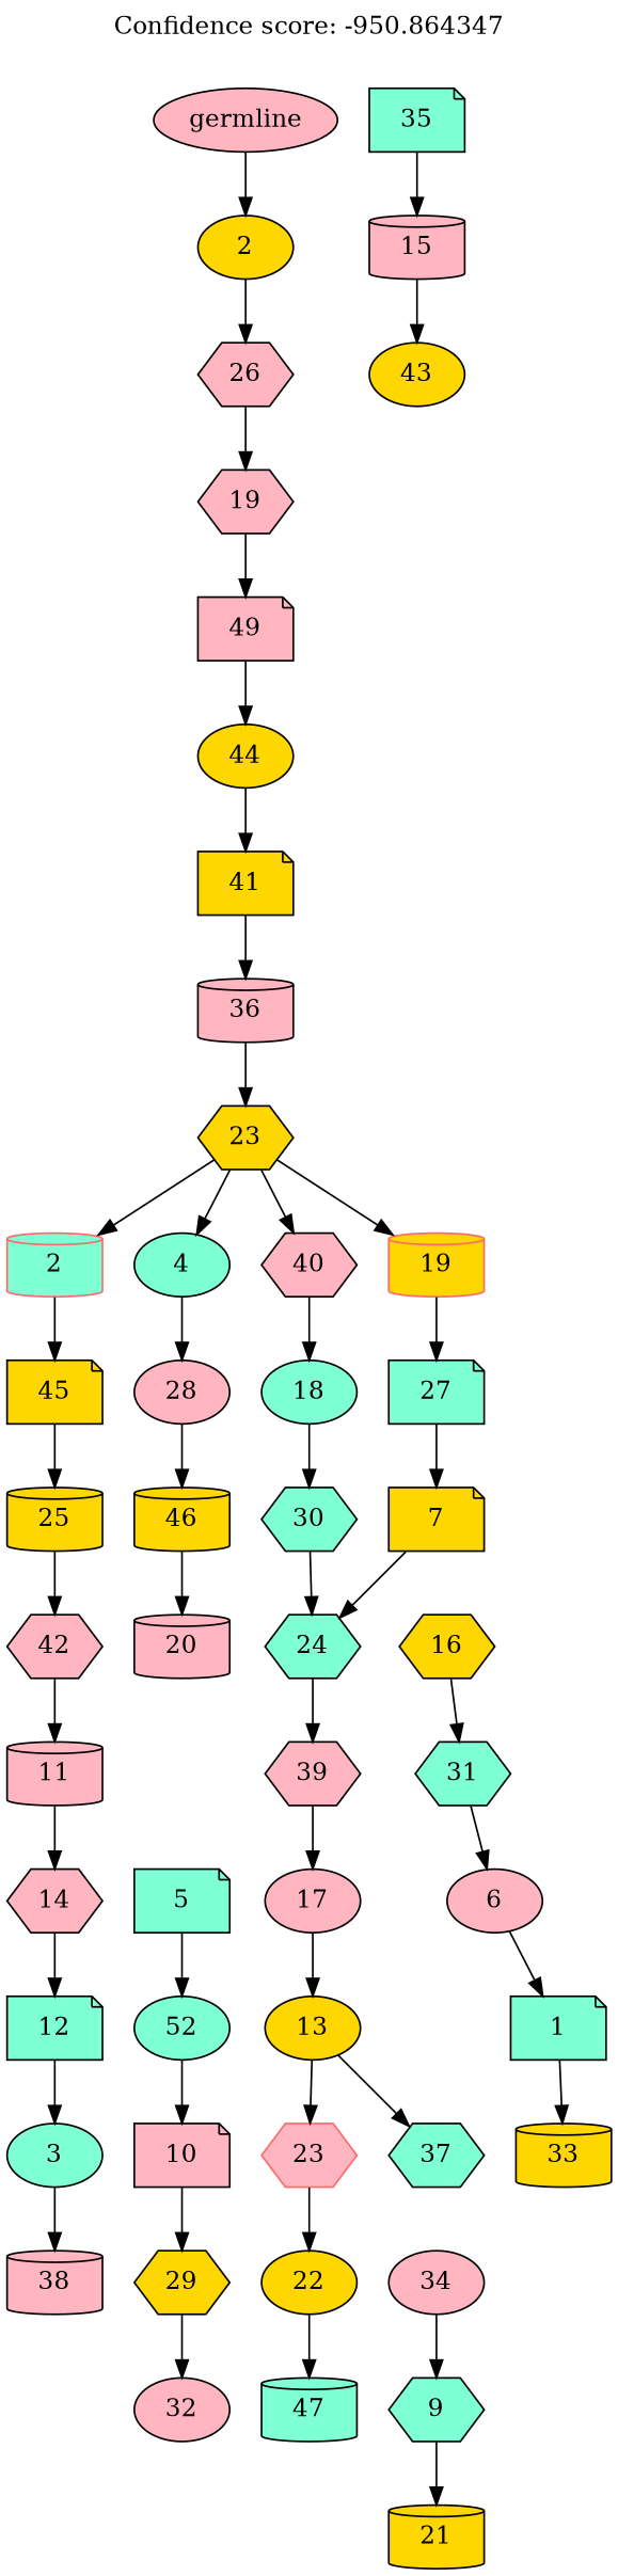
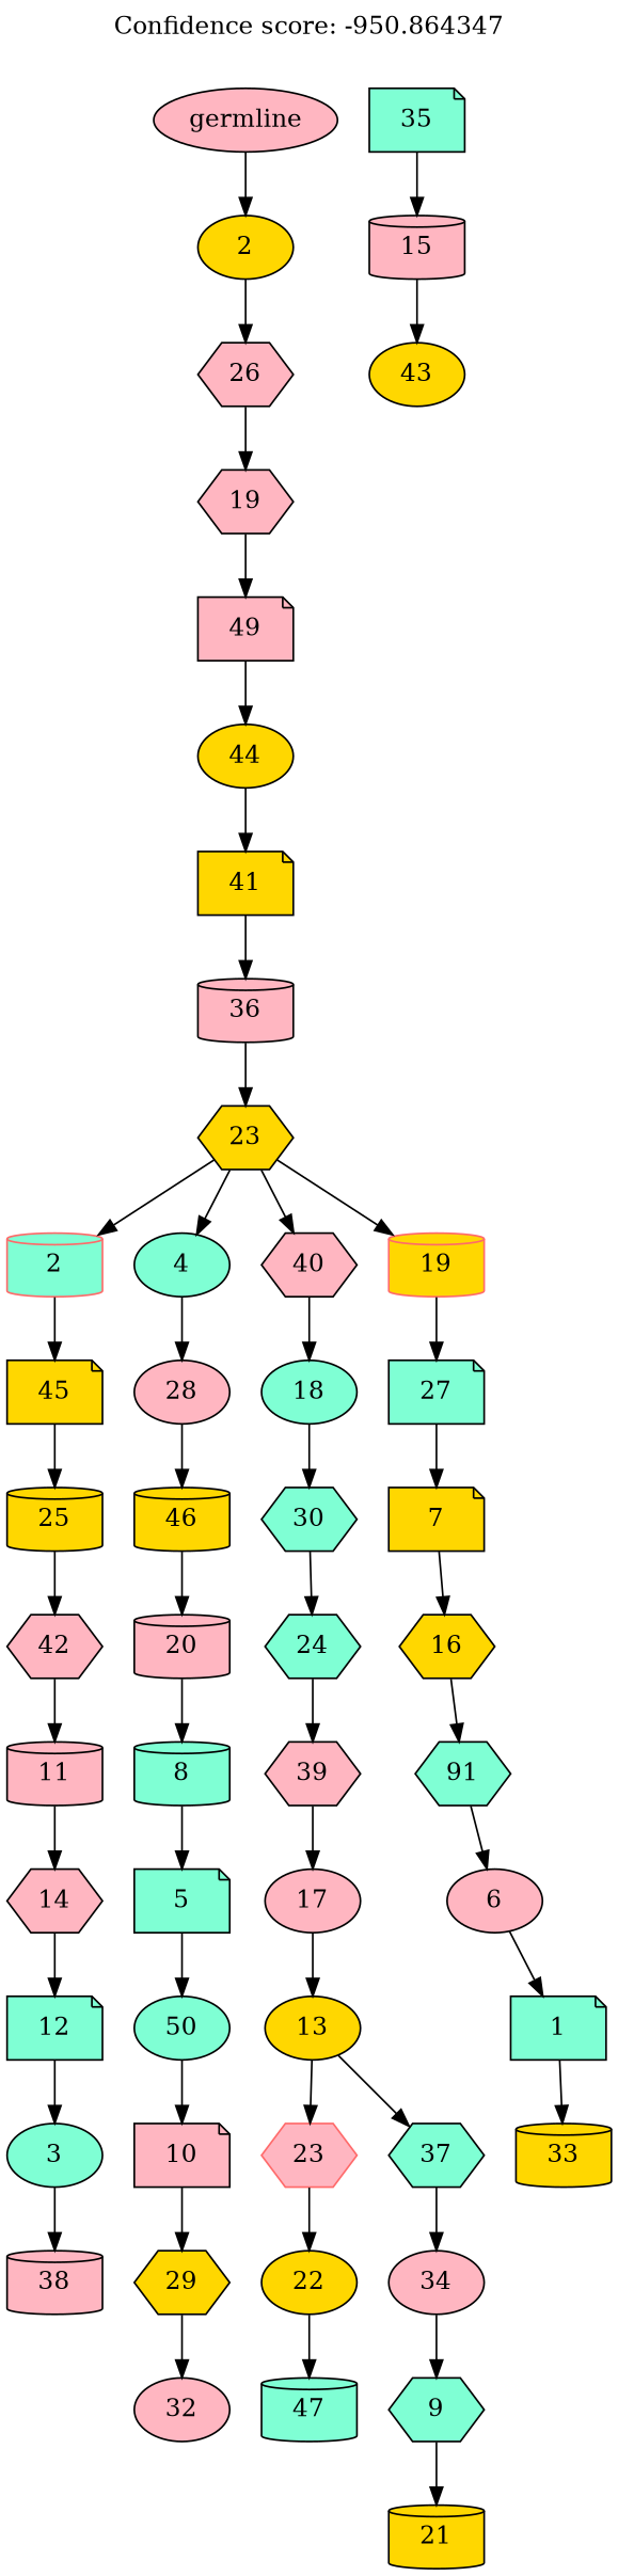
  digraph {
    label="Confidence score: -950.864347"
    labelloc=t
    node [fillcolor=lightpink shape=ellipse style=filled]
    n1 [fillcolor=aquamarine label=3]
    n2 [label=38 shape=cylinder]
    n3 [fillcolor=aquamarine label=12 shape=note]
    n4 [label=14 shape=hexagon]
    n5 [label=11 shape=cylinder]
    n6 [label=42 shape=hexagon]
    n7 [fillcolor=gold label=25 shape=cylinder]
    n8 [fillcolor=gold label=45 shape=note]
    n9 [color=indianred1 fillcolor=aquamarine label=2 shape=cylinder]
    n10 [fillcolor=gold label=29 shape=hexagon]
    n11 [label=32]
    n12 [label=10 shape=note]
-   n13 [fillcolor=aquamarine label=52]
+   n13 [fillcolor=aquamarine label=50]
    n14 [fillcolor=aquamarine label=5 shape=note]
+   n15 [fillcolor=aquamarine label=8 shape=cylinder]
    n16 [label=20 shape=cylinder]
    n17 [fillcolor=gold label=46 shape=cylinder]
    n18 [label=28]
    n19 [fillcolor=aquamarine label=4]
    n20 [label=15 shape=cylinder]
    n21 [fillcolor=gold label=43]
    n22 [fillcolor=aquamarine label=35 shape=note]
    n23 [fillcolor=aquamarine label=47 shape=cylinder]
    n24 [fillcolor=gold label=22]
    n25 [color=indianred1 label=23 shape=hexagon]
    n26 [fillcolor=aquamarine label=9 shape=hexagon]
    n27 [fillcolor=gold label=21 shape=cylinder]
    n28 [label=34]
    n29 [fillcolor=aquamarine label=37 shape=hexagon]
    n30 [fillcolor=gold label=13]
    n31 [label=17]
    n32 [label=39 shape=hexagon]
    n33 [fillcolor=aquamarine label=24 shape=hexagon]
    n34 [fillcolor=aquamarine label=30 shape=hexagon]
    n35 [fillcolor=aquamarine label=18]
    n36 [label=40 shape=hexagon]
    n37 [fillcolor=aquamarine label=1 shape=note]
    n38 [fillcolor=gold label=33 shape=cylinder]
    n39 [label=6]
-   n40 [fillcolor=aquamarine label=31 shape=hexagon]
+   n40 [fillcolor=aquamarine label=91 shape=hexagon]
    n41 [fillcolor=gold label=16 shape=hexagon]
    n42 [fillcolor=gold label=7 shape=note]
    n43 [fillcolor=aquamarine label=27 shape=note]
    n44 [color=indianred1 fillcolor=gold label=19 shape=cylinder]
    n45 [fillcolor=gold label=23 shape=hexagon]
    n46 [label=36 shape=cylinder]
    n47 [fillcolor=gold label=41 shape=note]
    n48 [fillcolor=gold label=44]
    n49 [label=49 shape=note]
    n50 [label=19 shape=hexagon]
    n51 [label=26 shape=hexagon]
    n52 [fillcolor=gold label=2]
    n53 [label=germline]
    n1 -> n2
    n3 -> n1
    n4 -> n3
    n5 -> n4
    n6 -> n5
    n7 -> n6
    n8 -> n7
    n9 -> n8
    n10 -> n11
    n12 -> n10
    n13 -> n12
    n14 -> n13
+   n15 -> n14
+   n16 -> n15
    n17 -> n16
    n18 -> n17
    n19 -> n18
    n20 -> n21
    n22 -> n20
    n24 -> n23
    n25 -> n24
    n26 -> n27
    n28 -> n26
+   n29 -> n28
    n30 -> n25
    n30 -> n29
    n31 -> n30
    n32 -> n31
    n33 -> n32
    n34 -> n33
    n35 -> n34
    n36 -> n35
    n37 -> n38
    n39 -> n37
    n40 -> n39
    n41 -> n40
-   n42 -> n33
+   n42 -> n41
    n43 -> n42
    n44 -> n43
    n45 -> n9
    n45 -> n19
    n45 -> n36
    n45 -> n44
    n46 -> n45
    n47 -> n46
    n48 -> n47
    n49 -> n48
    n50 -> n49
    n51 -> n50
    n52 -> n51
    n53 -> n52
  }
